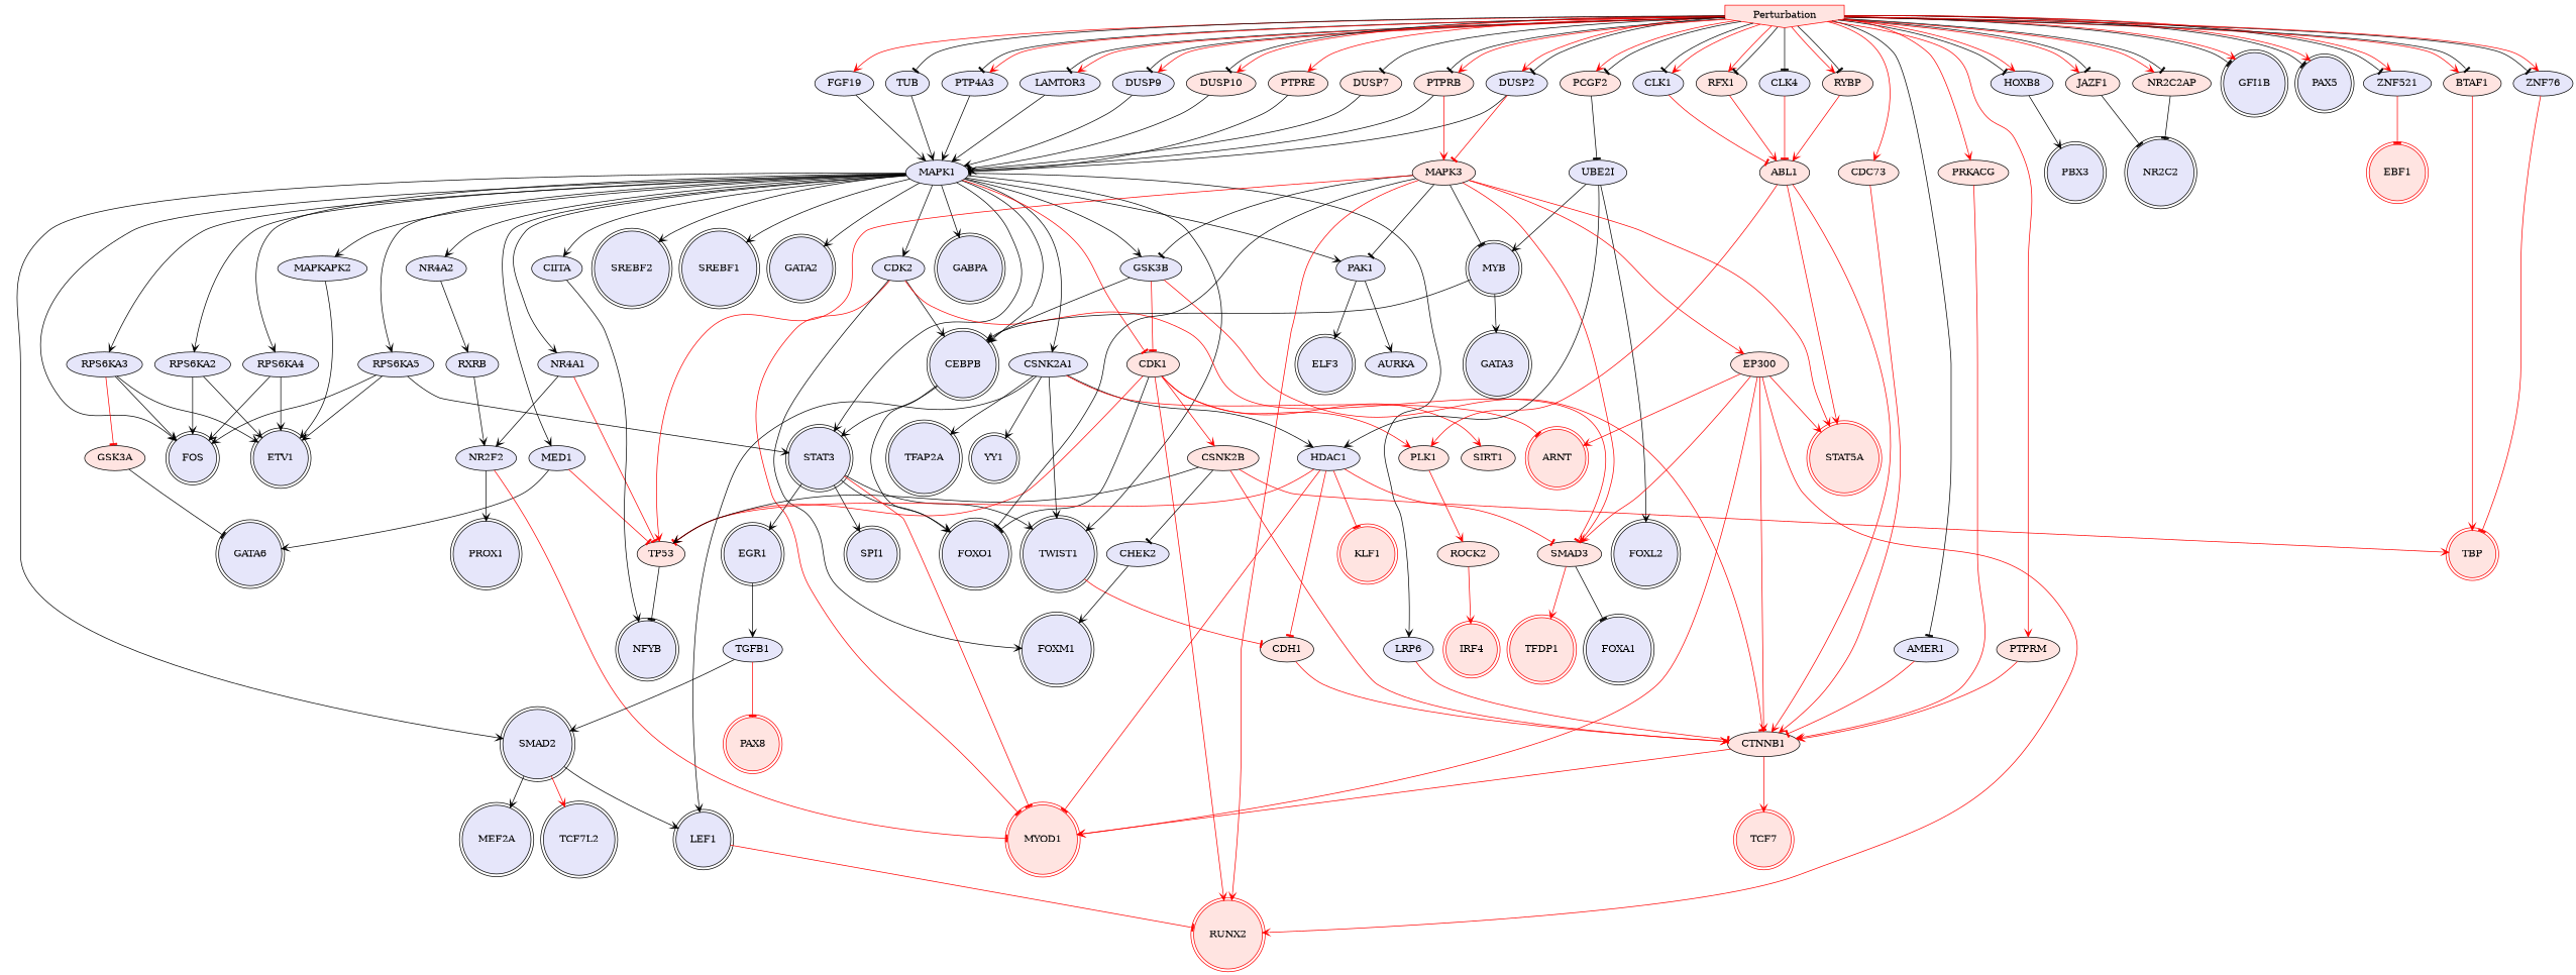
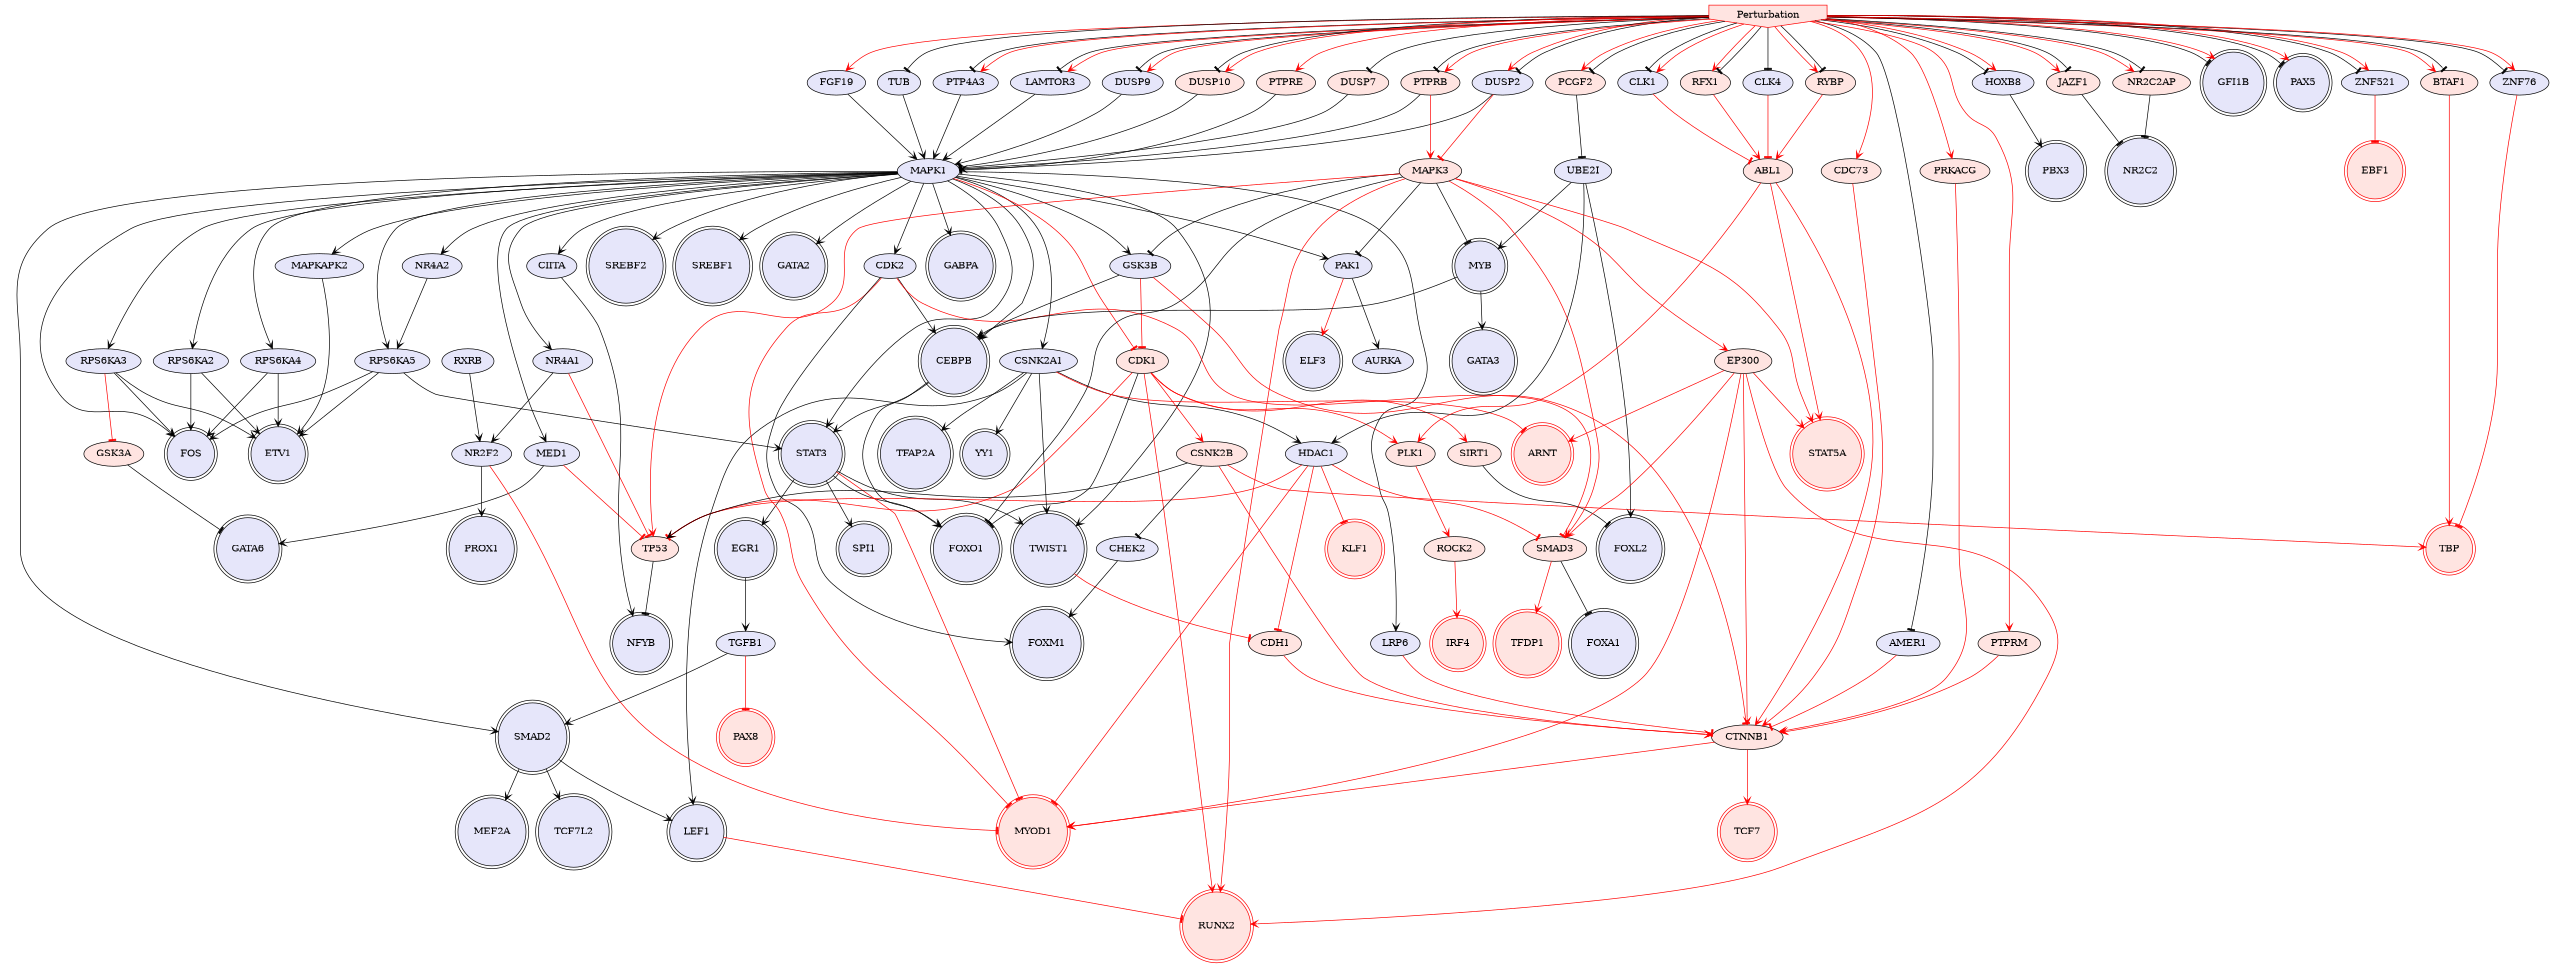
  digraph {
    node [fillcolor=lavender style=filled]
    edge [arrowhead=vee color=black penwidth=1]
    GABPA [color=black shape=doublecircle]
    MAPK1
    STAT3 [color=black shape=doublecircle]
    CEBPB [color=black shape=doublecircle]
    SMAD2 [color=black shape=doublecircle]
    NR4A1
    CSNK2A1
    FOS [color=black shape=doublecircle]
    RPS6KA2
    MED1
    TWIST1 [color=black shape=doublecircle]
    CDK2
    SREBF2 [color=black shape=doublecircle]
    SREBF1 [color=black shape=doublecircle]
    PAK1
    GATA2 [color=black shape=doublecircle]
    MAPKAPK2
    CDK1 [fillcolor=mistyrose]
    RPS6KA3
    RPS6KA4
    CIITA
    RPS6KA5
    NR4A2
    GSK3B
    LRP6
    EGR1 [color=black shape=doublecircle]
    FOXO1 [color=black shape=doublecircle]
    SPI1 [color=black shape=doublecircle]
    MYOD1 [color=red fillcolor=mistyrose shape=doublecircle]
    TCF7L2 [color=black shape=doublecircle]
    LEF1 [color=black shape=doublecircle]
    MEF2A [color=black shape=doublecircle]
    TP53 [fillcolor=mistyrose]
    NR2F2
    TFAP2A [color=black shape=doublecircle]
    HDAC1
    YY1 [color=black shape=doublecircle]
    ARNT [color=red fillcolor=mistyrose shape=doublecircle]
    ETV1 [color=black shape=doublecircle]
    GATA6 [color=black shape=doublecircle]
    CDH1 [fillcolor=mistyrose]
    SMAD3 [fillcolor=mistyrose]
    FOXM1 [color=black shape=doublecircle]
    ELF3 [color=black shape=doublecircle]
    AURKA
    RUNX2 [color=red fillcolor=mistyrose shape=doublecircle]
    PLK1 [fillcolor=mistyrose]
    CSNK2B [fillcolor=mistyrose]
    SIRT1 [fillcolor=mistyrose]
    GSK3A [fillcolor=mistyrose]
    NFYB [color=black shape=doublecircle]
    RXRB
    CTNNB1 [fillcolor=mistyrose]
    MYB [color=black shape=doublecircle]
    GATA3 [color=black shape=doublecircle]
    TGFB1
    PAX8 [color=red fillcolor=mistyrose shape=doublecircle]
    PROX1 [color=black shape=doublecircle]
    KLF1 [color=red fillcolor=mistyrose shape=doublecircle]
    PBX3 [color=black shape=doublecircle]
    HOXB8
    FOXA1 [color=black shape=doublecircle]
    TFDP1 [color=red fillcolor=mistyrose shape=doublecircle]
    PCGF2 [fillcolor=mistyrose]
    UBE2I
    FOXL2 [color=black shape=doublecircle]
    JAZF1 [fillcolor=mistyrose]
    NR2C2 [color=black shape=doublecircle]
    PTP4A3
    Perturbation [color=red fillcolor=mistyrose shape=invhouse]
    GFI1B [color=black shape=doublecircle]
    PAX5 [color=black shape=doublecircle]
    ZNF521
    RYBP [fillcolor=mistyrose]
    BTAF1 [fillcolor=mistyrose]
    CLK1
    RFX1 [fillcolor=mistyrose]
    LAMTOR3
    NR2C2AP [fillcolor=mistyrose]
    ZNF76
    DUSP2
    DUSP9
    DUSP10 [fillcolor=mistyrose]
    PTPRE [fillcolor=mistyrose]
    PTPRB [fillcolor=mistyrose]
    CLK4
    CDC73 [fillcolor=mistyrose]
    AMER1
    DUSP7 [fillcolor=mistyrose]
    PRKACG [fillcolor=mistyrose]
    FGF19
    PTPRM [fillcolor=mistyrose]
    TUB
    EBF1 [color=red fillcolor=mistyrose shape=doublecircle]
    ABL1 [fillcolor=mistyrose]
    TBP [color=red fillcolor=mistyrose shape=doublecircle]
    MAPK3 [fillcolor=mistyrose]
    STAT5A [color=red fillcolor=mistyrose shape=doublecircle]
    TCF7 [color=red fillcolor=mistyrose shape=doublecircle]
    ROCK2 [fillcolor=mistyrose]
    IRF4 [color=red fillcolor=mistyrose shape=doublecircle]
    CHEK2
    EP300 [fillcolor=mistyrose]
    MAPK1 -> GABPA
    MAPK1 -> STAT3
    MAPK1 -> CEBPB
    MAPK1 -> SMAD2
    MAPK1 -> NR4A1
    MAPK1 -> CSNK2A1
    MAPK1 -> FOS
    MAPK1 -> RPS6KA2
    MAPK1 -> MED1
    MAPK1 -> TWIST1
    MAPK1 -> CDK2
    MAPK1 -> SREBF2
    MAPK1 -> SREBF1
    MAPK1 -> PAK1
    MAPK1 -> GATA2
    MAPK1 -> MAPKAPK2
    MAPK1 -> CDK1 [arrowhead=tee color=red]
    MAPK1 -> RPS6KA3
    MAPK1 -> RPS6KA4
    MAPK1 -> CIITA
    MAPK1 -> RPS6KA5
    MAPK1 -> NR4A2
    MAPK1 -> GSK3B
    MAPK1 -> LRP6
    STAT3 -> TWIST1
    STAT3 -> EGR1
    STAT3 -> FOXO1
    STAT3 -> SPI1
    STAT3 -> MYOD1 [arrowhead=tee color=red]
    CEBPB -> STAT3
    CEBPB -> FOXO1
-   SMAD2 -> TCF7L2 [color=red]
+   SMAD2 -> TCF7L2
    SMAD2 -> LEF1
    SMAD2 -> MEF2A
    NR4A1 -> TP53 [arrowhead=tee color=red]
    NR4A1 -> NR2F2
    CSNK2A1 -> TWIST1
    CSNK2A1 -> LEF1
    CSNK2A1 -> TFAP2A
    CSNK2A1 -> HDAC1
    CSNK2A1 -> YY1
    CSNK2A1 -> ARNT [arrowhead=tee color=red]
    RPS6KA2 -> FOS
    RPS6KA2 -> ETV1
    MED1 -> TP53 [arrowhead=tee color=red]
    MED1 -> GATA6
    TWIST1 -> CDH1 [arrowhead=tee color=red]
    CDK2 -> CEBPB
    CDK2 -> MYOD1 [arrowhead=tee color=red]
    CDK2 -> SMAD3 [arrowhead=tee color=red]
    CDK2 -> FOXM1
-   PAK1 -> ELF3
+   PAK1 -> ELF3 [color=red]
    PAK1 -> AURKA
    MAPKAPK2 -> ETV1
    CDK1 -> FOXO1 [arrowhead=tee]
    CDK1 -> TP53 [color=red]
    CDK1 -> RUNX2 [color=red]
    CDK1 -> PLK1 [color=red]
    CDK1 -> CSNK2B [color=red]
    CDK1 -> SIRT1 [color=red]
    RPS6KA3 -> FOS
    RPS6KA3 -> ETV1
    RPS6KA3 -> GSK3A [arrowhead=tee color=red]
    RPS6KA4 -> FOS
    RPS6KA4 -> ETV1
    CIITA -> NFYB
    RPS6KA5 -> STAT3
    RPS6KA5 -> FOS
    RPS6KA5 -> ETV1
-   NR4A2 -> RXRB
+   NR4A2 -> RPS6KA5
    GSK3B -> CEBPB
    GSK3B -> CDK1 [arrowhead=tee color=red]
    GSK3B -> CTNNB1 [arrowhead=tee color=red]
    LRP6 -> CTNNB1 [arrowhead=tee color=red]
    EGR1 -> TGFB1
    LEF1 -> RUNX2 [arrowhead=tee color=red]
    TP53 -> NFYB [arrowhead=tee]
    NR2F2 -> MYOD1 [arrowhead=tee color=red]
    NR2F2 -> PROX1
    HDAC1 -> MYOD1 [arrowhead=tee color=red]
    HDAC1 -> TP53 [arrowhead=tee color=red]
    HDAC1 -> CDH1 [arrowhead=tee color=red]
    HDAC1 -> SMAD3 [arrowhead=tee color=red]
    HDAC1 -> KLF1 [arrowhead=tee color=red]
    CDH1 -> CTNNB1 [color=red]
    SMAD3 -> FOXA1 [arrowhead=tee]
    SMAD3 -> TFDP1 [color=red]
    PLK1 -> ROCK2 [color=red]
    CSNK2B -> TP53
    CSNK2B -> CTNNB1 [color=red]
    CSNK2B -> TBP [color=red]
    CSNK2B -> CHEK2 [arrowhead=tee]
+   SIRT1 -> FOXL2 [arrowhead=tee]
    GSK3A -> GATA6 [arrowhead=tee]
    RXRB -> NR2F2
    CTNNB1 -> MYOD1 [color=red]
    CTNNB1 -> TCF7 [color=red]
    MYB -> CEBPB
    MYB -> GATA3
    TGFB1 -> SMAD2
    TGFB1 -> PAX8 [arrowhead=tee color=red]
    HOXB8 -> PBX3
    PCGF2 -> UBE2I [arrowhead=tee]
    UBE2I -> HDAC1
    UBE2I -> MYB
    UBE2I -> FOXL2
    JAZF1 -> NR2C2 [arrowhead=tee]
    PTP4A3 -> MAPK1
    Perturbation -> HOXB8 [arrowhead=tee]
    Perturbation -> HOXB8 [color=red]
    Perturbation -> PCGF2 [color=red]
    Perturbation -> PCGF2 [arrowhead=tee]
    Perturbation -> JAZF1 [color=red]
    Perturbation -> JAZF1 [arrowhead=tee]
    Perturbation -> PTP4A3 [arrowhead=tee]
    Perturbation -> PTP4A3 [color=red]
    Perturbation -> GFI1B [arrowhead=tee]
    Perturbation -> GFI1B [color=red]
    Perturbation -> PAX5 [arrowhead=tee]
    Perturbation -> PAX5 [color=red]
    Perturbation -> ZNF521 [arrowhead=tee]
    Perturbation -> ZNF521 [color=red]
    Perturbation -> RYBP [color=red]
    Perturbation -> RYBP [arrowhead=tee]
    Perturbation -> BTAF1 [color=red]
    Perturbation -> BTAF1 [arrowhead=tee]
    Perturbation -> CLK1 [arrowhead=tee]
    Perturbation -> CLK1 [color=red]
    Perturbation -> RFX1 [color=red]
    Perturbation -> RFX1 [arrowhead=tee]
    Perturbation -> LAMTOR3 [arrowhead=tee]
    Perturbation -> LAMTOR3 [color=red]
    Perturbation -> NR2C2AP [color=red]
    Perturbation -> NR2C2AP [arrowhead=tee]
    Perturbation -> ZNF76 [arrowhead=tee]
    Perturbation -> ZNF76 [color=red]
    Perturbation -> DUSP2 [color=red]
    Perturbation -> DUSP2 [arrowhead=tee]
    Perturbation -> DUSP9 [arrowhead=tee]
    Perturbation -> DUSP9 [color=red]
    Perturbation -> DUSP10 [arrowhead=tee]
    Perturbation -> DUSP10 [color=red]
    Perturbation -> PTPRE [color=red]
    Perturbation -> PTPRB [arrowhead=tee]
    Perturbation -> PTPRB [color=red]
    Perturbation -> CLK4 [arrowhead=tee]
    Perturbation -> CDC73 [color=red]
    Perturbation -> AMER1 [arrowhead=tee]
    Perturbation -> DUSP7 [arrowhead=tee]
    Perturbation -> PRKACG [color=red]
    Perturbation -> FGF19 [color=red]
    Perturbation -> PTPRM [color=red]
    Perturbation -> TUB [arrowhead=tee]
    ZNF521 -> EBF1 [arrowhead=tee color=red]
    RYBP -> ABL1 [color=red]
    BTAF1 -> TBP [color=red]
    CLK1 -> ABL1 [arrowhead=tee color=red]
    RFX1 -> ABL1 [color=red]
    LAMTOR3 -> MAPK1
    NR2C2AP -> NR2C2 [arrowhead=tee]
    ZNF76 -> TBP [arrowhead=tee color=red]
    DUSP2 -> MAPK1
    DUSP2 -> MAPK3 [arrowhead=tee color=red]
    DUSP9 -> MAPK1
    DUSP10 -> MAPK1 [arrowhead=tee]
    PTPRE -> MAPK1 [arrowhead=tee]
    PTPRB -> MAPK1 [arrowhead=tee]
    PTPRB -> MAPK3 [color=red]
    CLK4 -> ABL1 [arrowhead=tee color=red]
    CDC73 -> CTNNB1 [color=red]
    AMER1 -> CTNNB1 [arrowhead=tee color=red]
    DUSP7 -> MAPK1 [arrowhead=tee]
    PRKACG -> CTNNB1 [color=red]
    FGF19 -> MAPK1
    PTPRM -> CTNNB1 [color=red]
    TUB -> MAPK1
    ABL1 -> PLK1 [color=red]
    ABL1 -> CTNNB1 [color=red]
    ABL1 -> STAT5A [color=red]
    MAPK3 -> PAK1 [arrowhead=tee]
    MAPK3 -> GSK3B [arrowhead=tee]
    MAPK3 -> FOXO1 [arrowhead=tee]
    MAPK3 -> TP53 [color=red]
    MAPK3 -> SMAD3 [color=red]
    MAPK3 -> RUNX2 [color=red]
    MAPK3 -> MYB [arrowhead=tee]
    MAPK3 -> STAT5A [color=red]
    MAPK3 -> EP300 [color=red]
    ROCK2 -> IRF4 [color=red]
    CHEK2 -> FOXM1
    EP300 -> MYOD1 [color=red]
    EP300 -> ARNT [color=red]
    EP300 -> SMAD3 [color=red]
    EP300 -> RUNX2 [color=red]
    EP300 -> CTNNB1 [color=red]
    EP300 -> STAT5A [color=red]
  }
